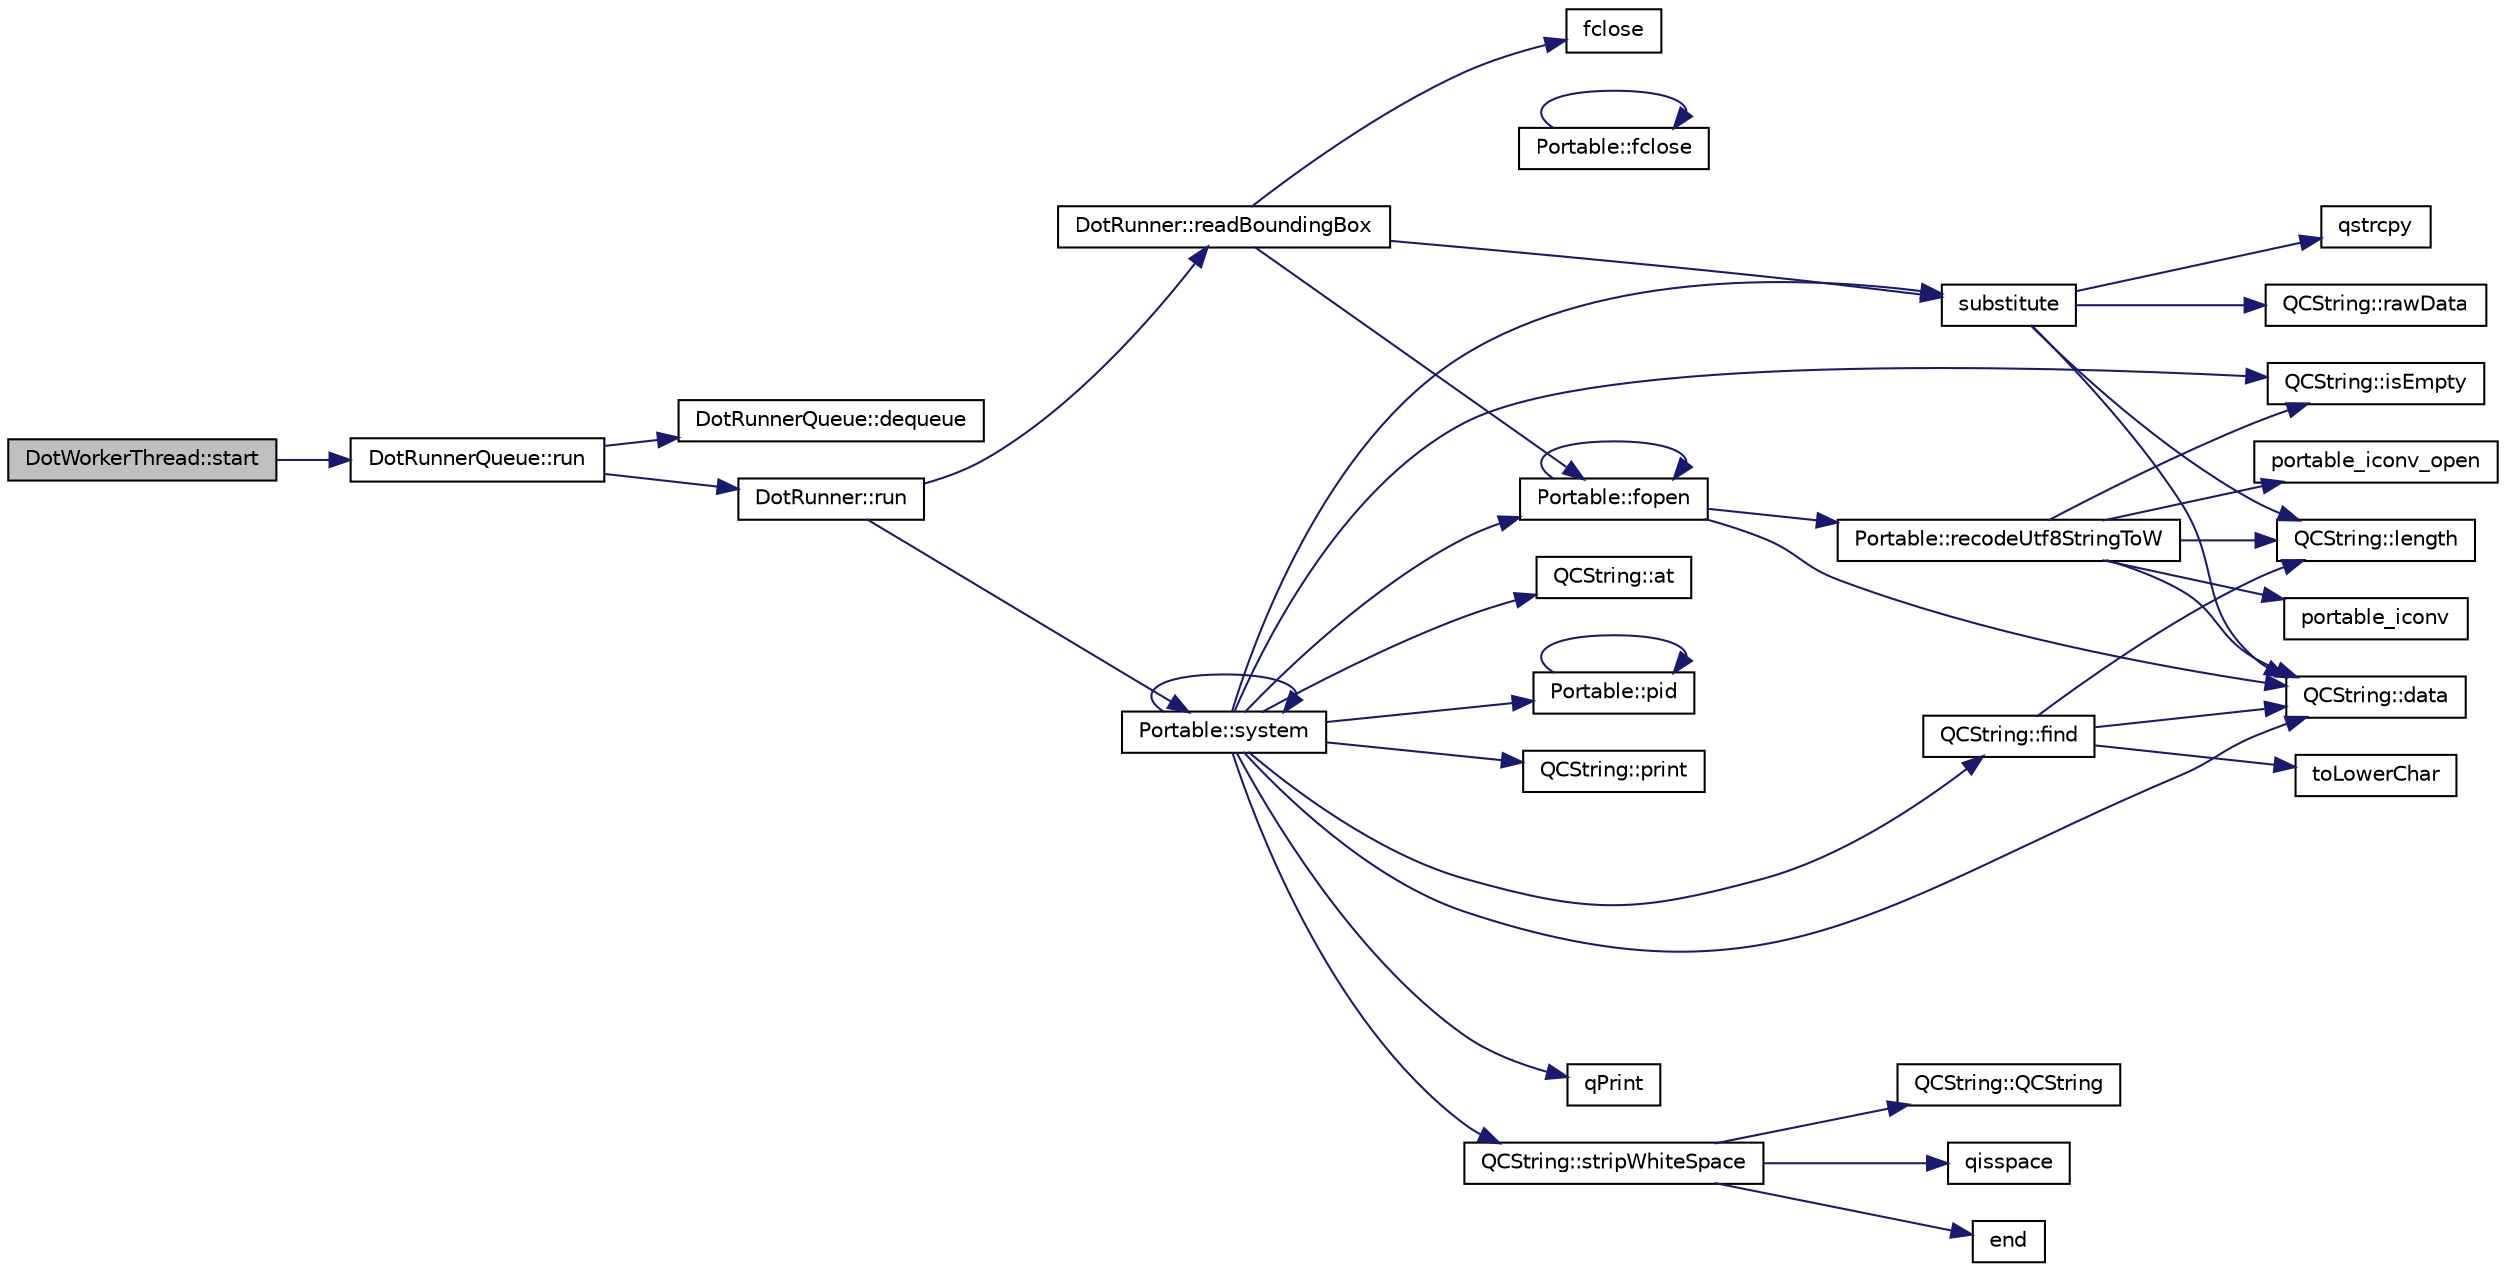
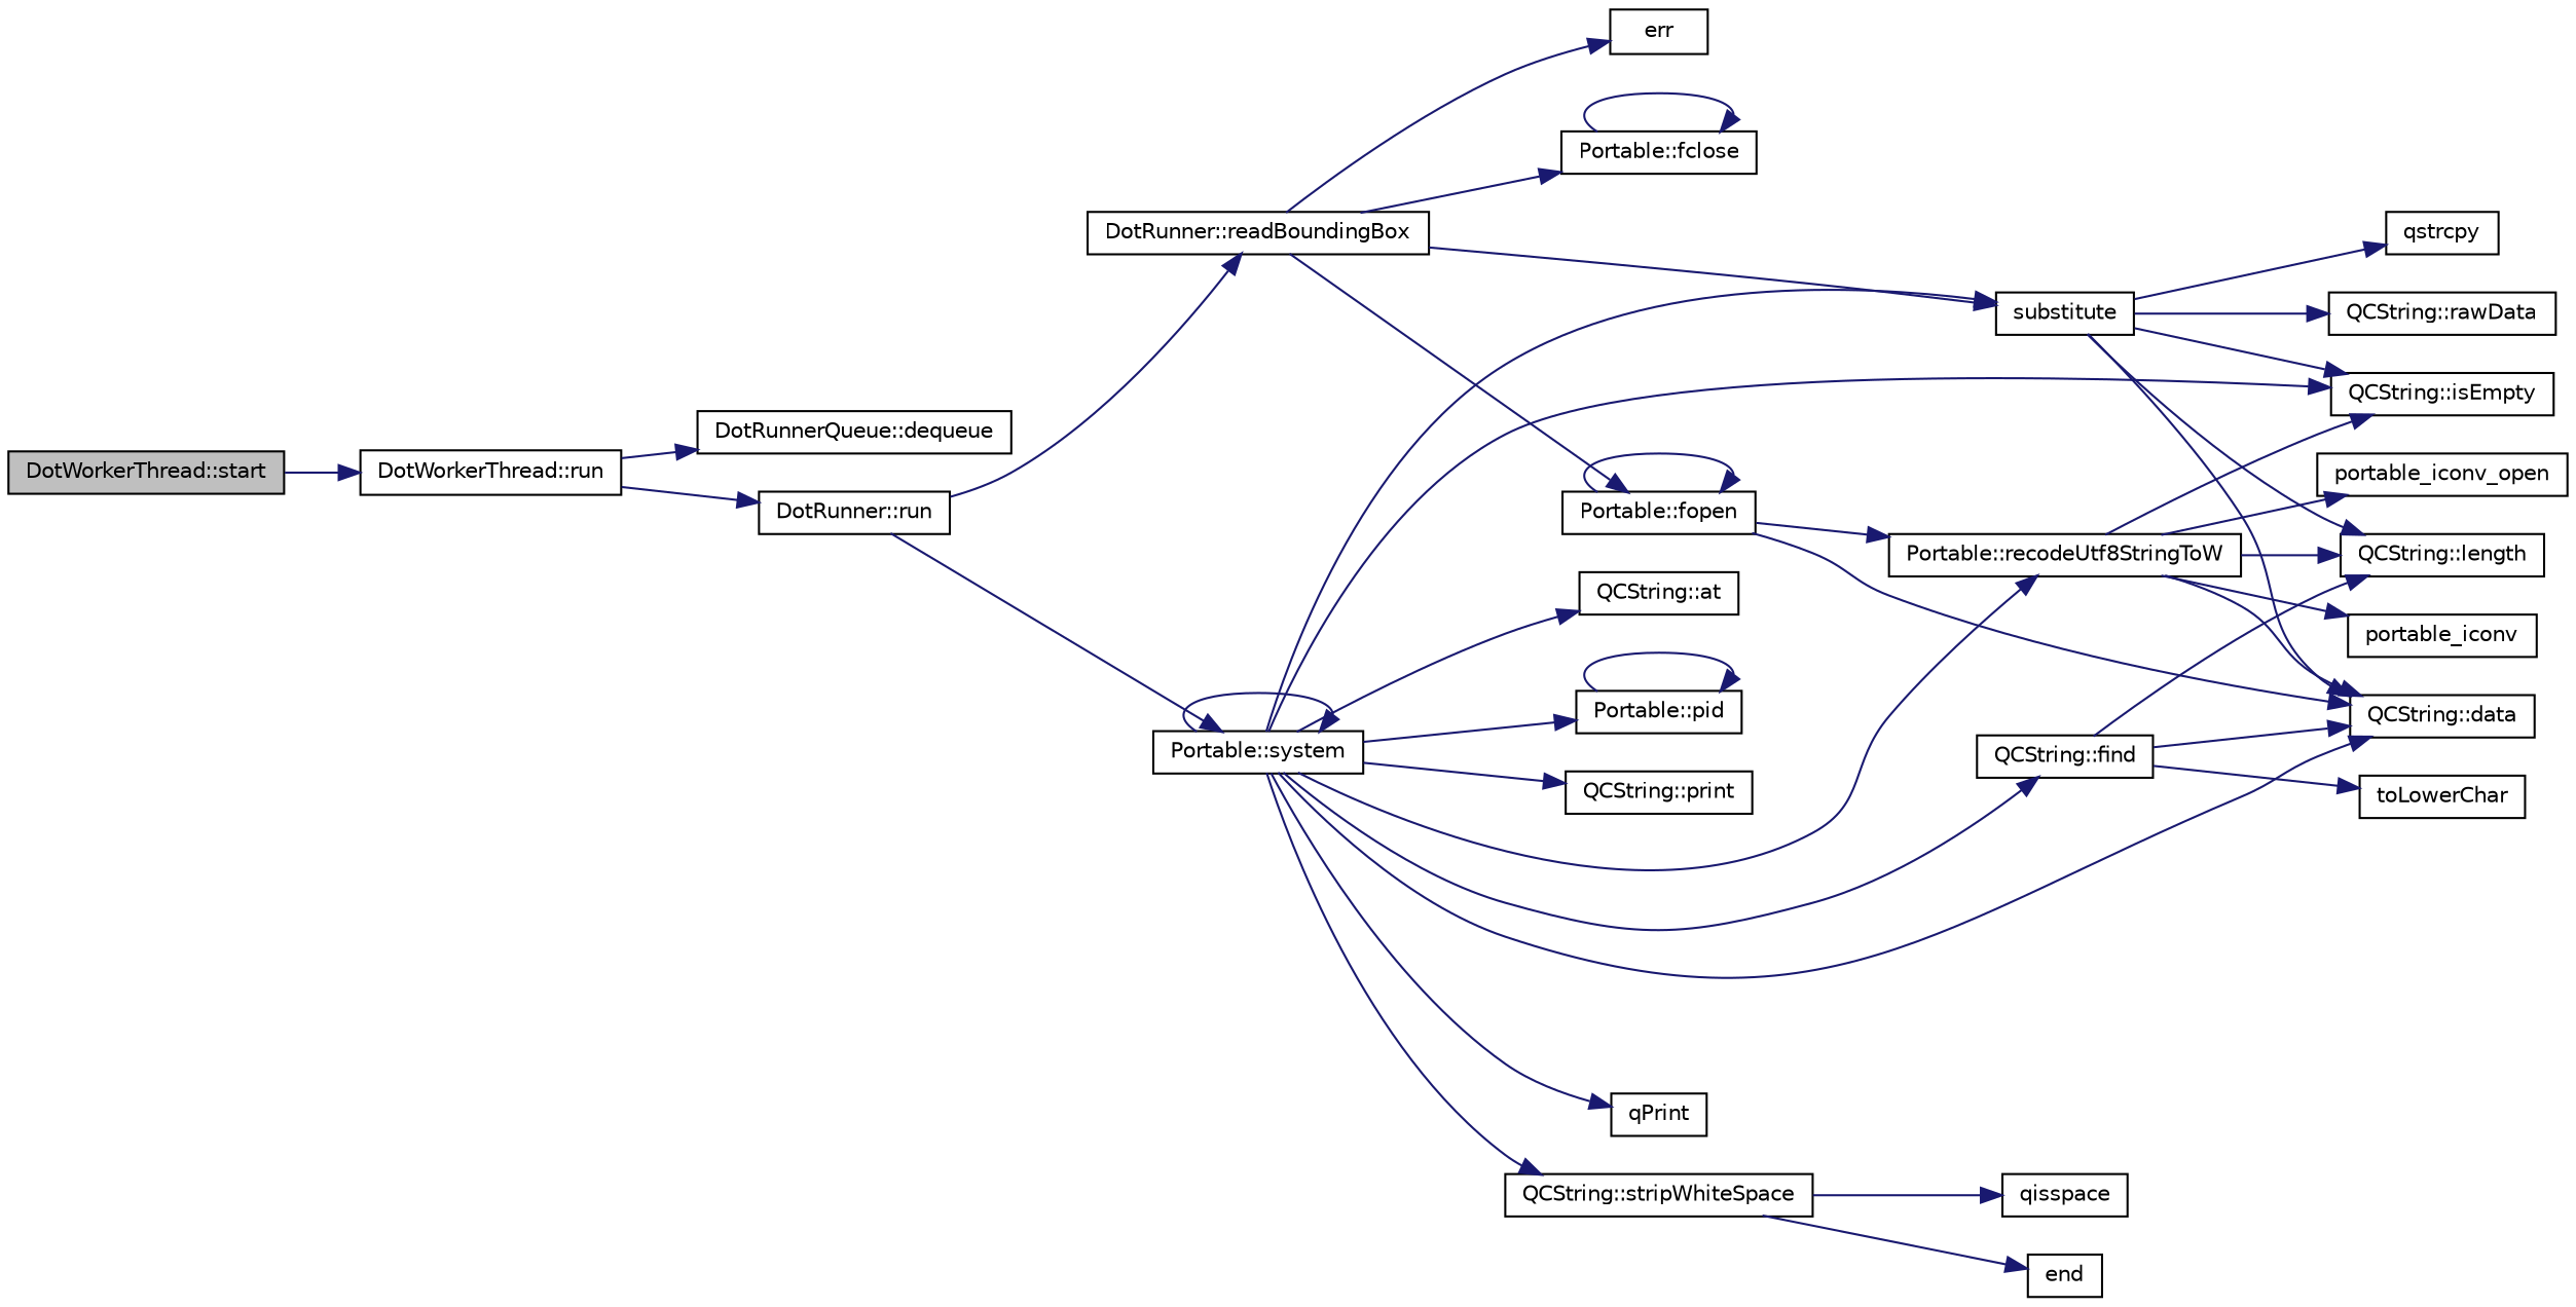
  digraph {
    rankdir=LR
    node [color=black fillcolor=white fontname=Helvetica fontsize=10 shape=record style=filled]
    edge [color=midnightblue fontname=Helvetica fontsize=10 labelfontname=Helvetica labelfontsize=10 style=solid]
    n1 [fillcolor=grey75 fontcolor=black height=0.2 label="DotWorkerThread::start" width=0.4]
-   n2 [height=0.2 label="DotRunnerQueue::run" width=0.4]
+   n2 [height=0.2 label="DotWorkerThread::run" width=0.4]
    n3 [height=0.2 label="DotRunnerQueue::dequeue" width=0.4]
    n4 [height=0.2 label="DotRunner::run" width=0.4]
    n5 [height=0.2 label="DotRunner::readBoundingBox" width=0.4]
    n6 [height=0.2 label="Portable::system" width=0.4]
-   n7 [height=0.2 label=fclose width=0.4]
+   n7 [height=0.2 label=err width=0.4]
    n8 [height=0.2 label="Portable::fclose" width=0.4]
    n9 [height=0.2 label="Portable::fopen" width=0.4]
    n10 [height=0.2 label=substitute width=0.4]
    n11 [height=0.2 label=qPrint width=0.4]
    n12 [height=0.2 label="QCString::data" width=0.4]
    n13 [height=0.2 label="Portable::recodeUtf8StringToW" width=0.4]
    n14 [height=0.2 label="QCString::isEmpty" width=0.4]
    n15 [height=0.2 label="QCString::at" width=0.4]
    n16 [height=0.2 label="QCString::find" width=0.4]
    n17 [height=0.2 label="Portable::pid" width=0.4]
    n18 [height=0.2 label="QCString::print" width=0.4]
    n19 [height=0.2 label="QCString::stripWhiteSpace" width=0.4]
    n20 [height=0.2 label="QCString::length" width=0.4]
    n21 [height=0.2 label=portable_iconv width=0.4]
    n22 [height=0.2 label=portable_iconv_open width=0.4]
    n23 [height=0.2 label=toLowerChar width=0.4]
    n24 [height=0.2 label=end width=0.4]
-   n25 [height=0.2 label="QCString::QCString" width=0.4]
    n26 [height=0.2 label=qisspace width=0.4]
    n27 [height=0.2 label=qstrcpy width=0.4]
    n28 [height=0.2 label="QCString::rawData" width=0.4]
    n1 -> n2
    n2 -> n3
    n2 -> n4
    n4 -> n5
    n4 -> n6
    n5 -> n7
+   n5 -> n8
    n5 -> n9
    n5 -> n10
    n6 -> n6
    n6 -> n10
    n6 -> n11
    n6 -> n12
-   n6 -> n9
+   n6 -> n13
    n6 -> n14
    n6 -> n15
    n6 -> n16
    n6 -> n17
    n6 -> n18
    n6 -> n19
    n8 -> n8
    n9 -> n9
    n9 -> n12
    n9 -> n13
    n10 -> n12
+   n10 -> n14
    n10 -> n20
    n10 -> n27
    n10 -> n28
    n13 -> n12
    n13 -> n14
    n13 -> n20
    n13 -> n21
    n13 -> n22
    n16 -> n12
    n16 -> n20
    n16 -> n23
    n17 -> n17
    n19 -> n24
-   n19 -> n25
    n19 -> n26
  }
